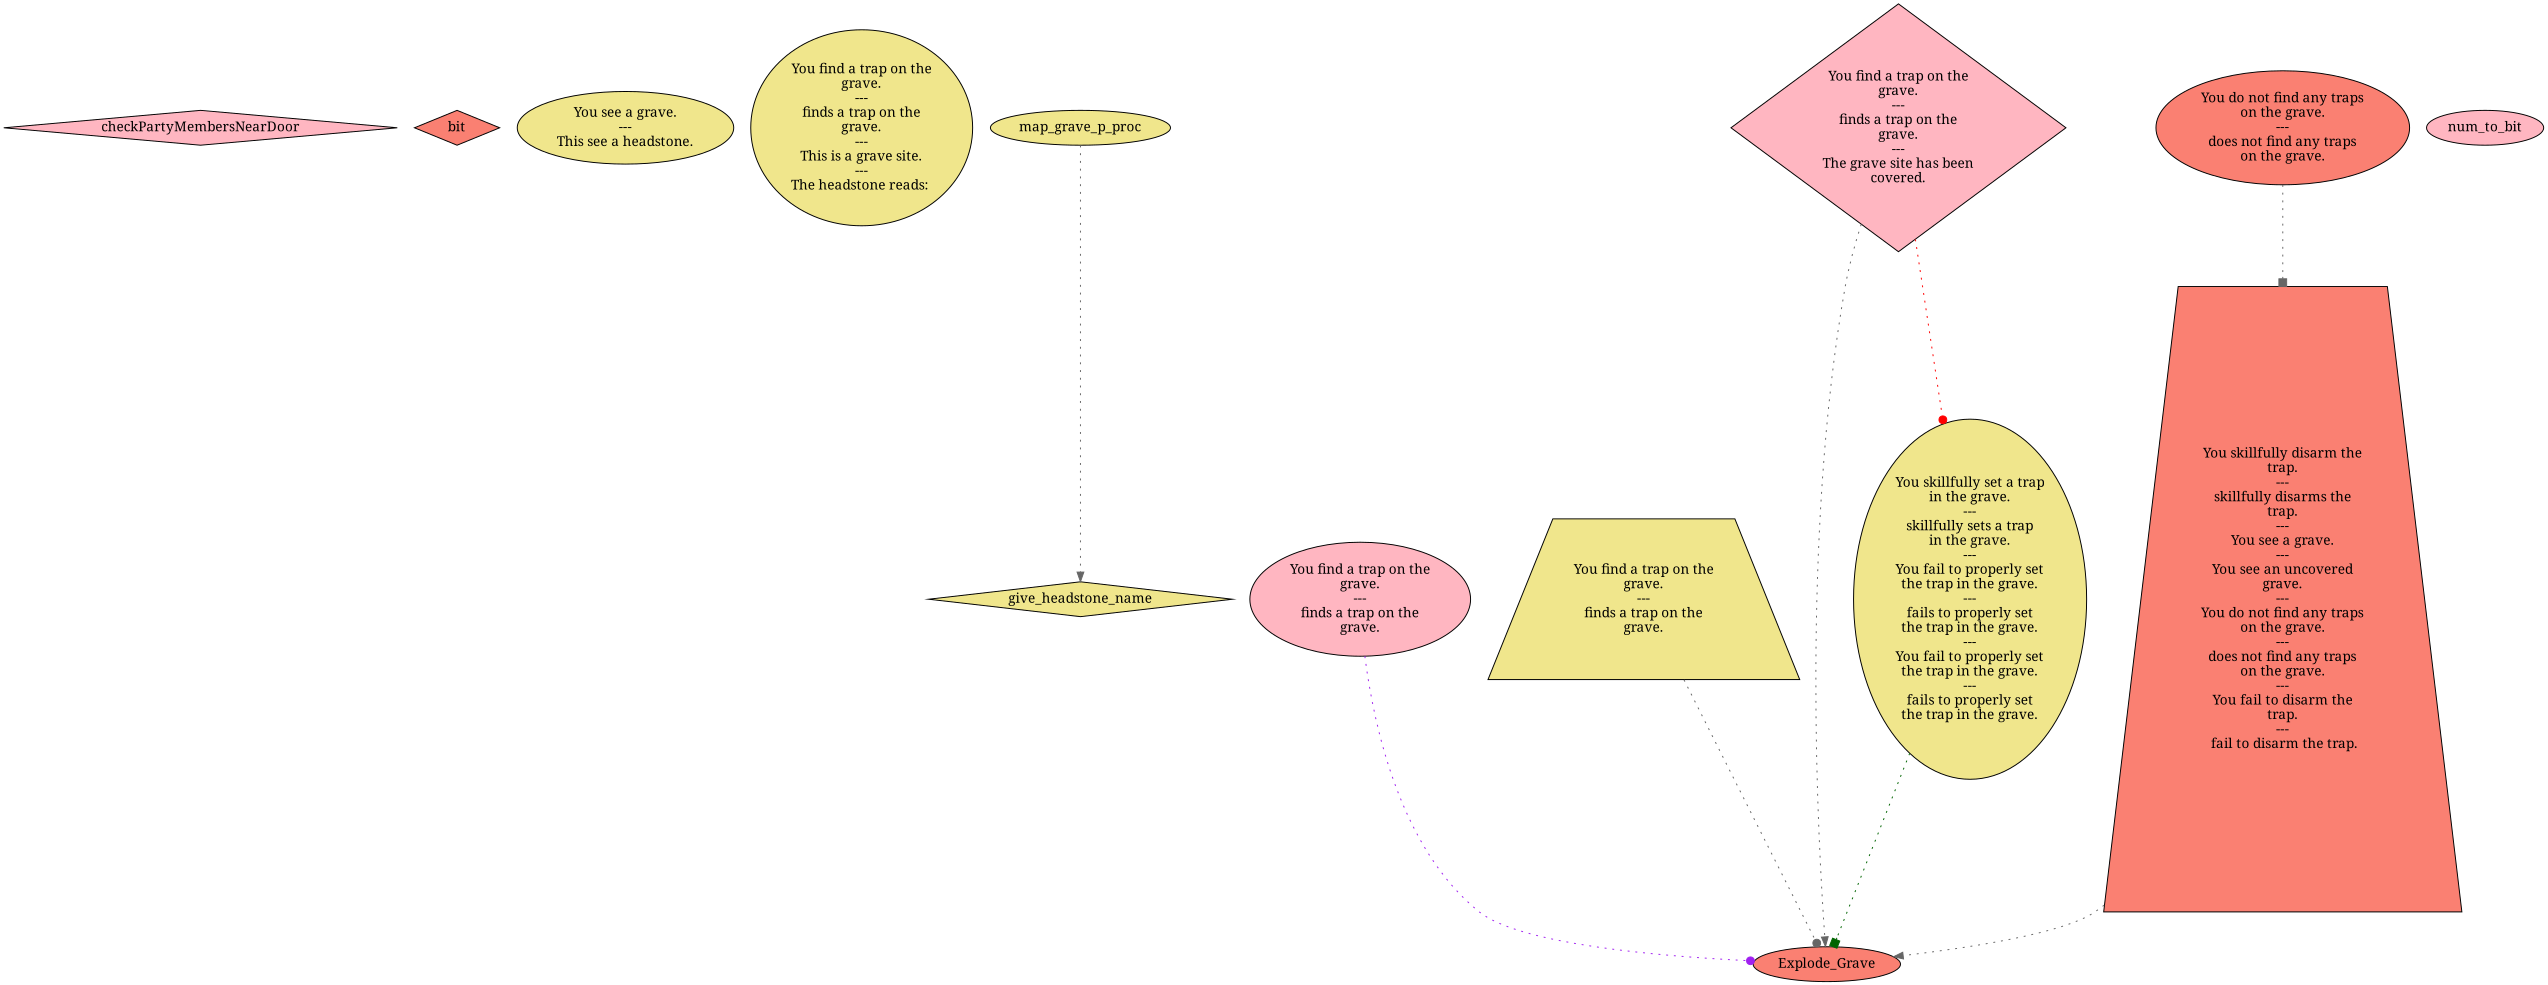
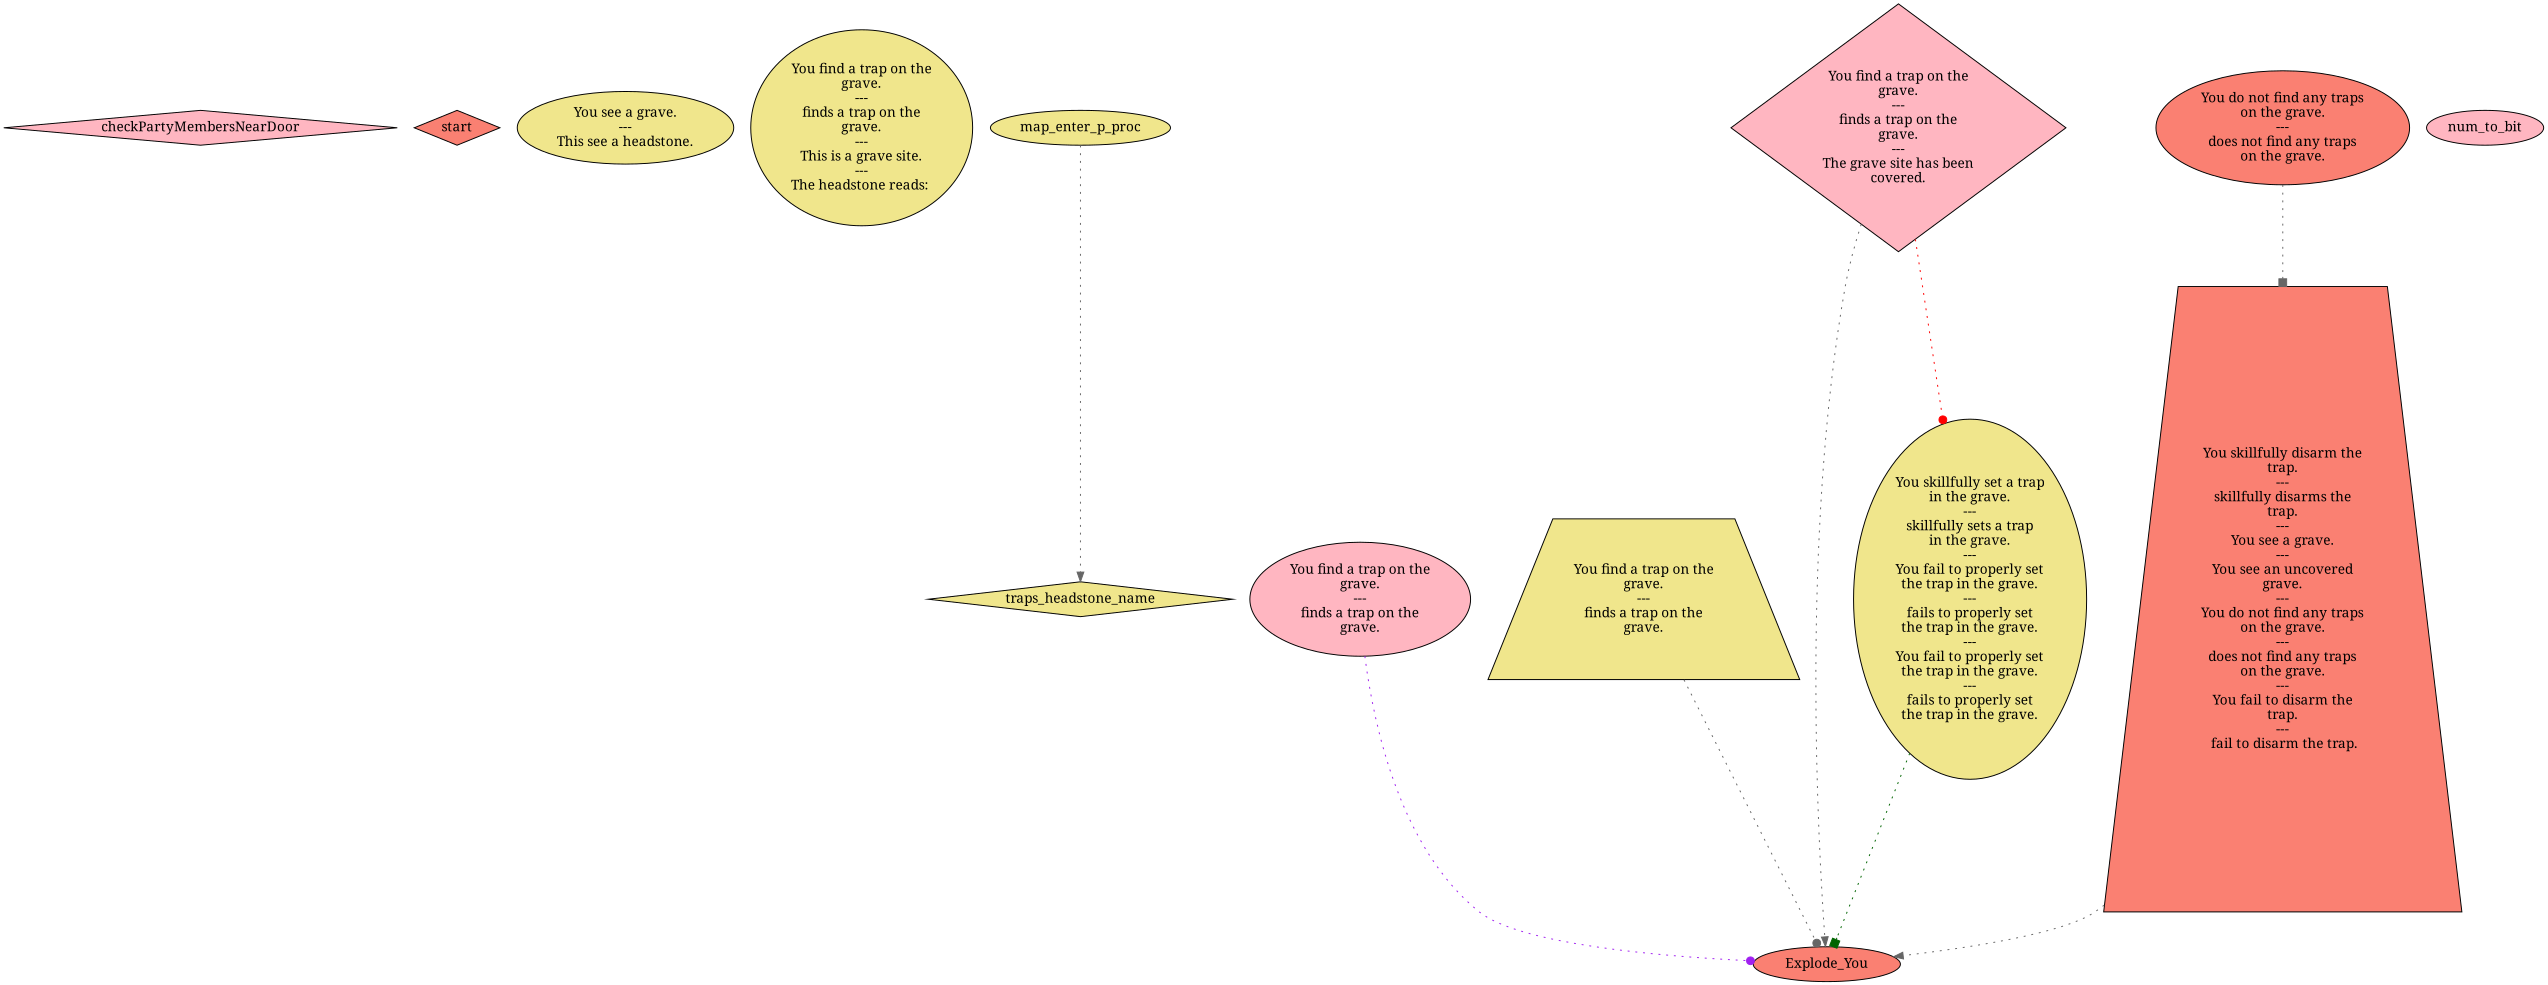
  digraph {
    fontname="Noto Serif"
    node [color="#000000" fillcolor=khaki fontname="Noto Serif" shape=ellipse style=filled]
    edge [arrowhead=normal color=gray40 fontname="Noto Serif" style=dotted]
    checkPartyMembersNearDoor [fillcolor=lightpink shape=diamond]
-   start [fillcolor=salmon shape=diamond label=bit]
+   start [fillcolor=salmon shape=diamond]
    n3 [label="You see a grave.\n---\nThis see a headstone."]
    n4 [label="You find a trap on the\ngrave.\n---\nfinds a trap on the\ngrave.\n---\nThis is a grave site.\n---\nThe headstone reads: "]
-   give_headstone_name [shape=diamond]
-   map_enter_p_proc [label=map_grave_p_proc]
+   give_headstone_name [shape=diamond label=traps_headstone_name]
+   map_enter_p_proc
    n7 [fillcolor=lightpink label="You find a trap on the\ngrave.\n---\nfinds a trap on the\ngrave."]
-   Explode_Grave [fillcolor=salmon]
+   Explode_Grave [fillcolor=salmon label=Explode_You]
    n9 [label="You find a trap on the\ngrave.\n---\nfinds a trap on the\ngrave." shape=trapezium]
    n10 [fillcolor=lightpink label="You find a trap on the\ngrave.\n---\nfinds a trap on the\ngrave.\n---\nThe grave site has been\ncovered." shape=diamond]
    n11 [label="You skillfully set a trap\nin the grave.\n---\nskillfully sets a trap\nin the grave.\n---\nYou fail to properly set\nthe trap in the grave.\n---\nfails to properly set\nthe trap in the grave.\n---\nYou fail to properly set\nthe trap in the grave.\n---\nfails to properly set\nthe trap in the grave."]
    n12 [fillcolor=salmon label="You do not find any traps\non the grave.\n---\ndoes not find any traps\non the grave."]
    n13 [fillcolor=salmon label="You skillfully disarm the\ntrap.\n---\nskillfully disarms the\ntrap.\n---\nYou see a grave.\n---\nYou see an uncovered\ngrave.\n---\nYou do not find any traps\non the grave.\n---\ndoes not find any traps\non the grave.\n---\nYou fail to disarm the\ntrap.\n---\n fail to disarm the trap." shape=trapezium]
    num_to_bit [fillcolor=lightpink]
    map_enter_p_proc -> give_headstone_name
    n7 -> Explode_Grave [arrowhead=dot color=purple]
    n9 -> Explode_Grave [arrowhead=dot]
    n10 -> Explode_Grave
    n10 -> n11 [arrowhead=dot color=red]
    n11 -> Explode_Grave [arrowhead=box color=darkgreen]
    n12 -> n13 [arrowhead=box]
    n13 -> Explode_Grave
  }
